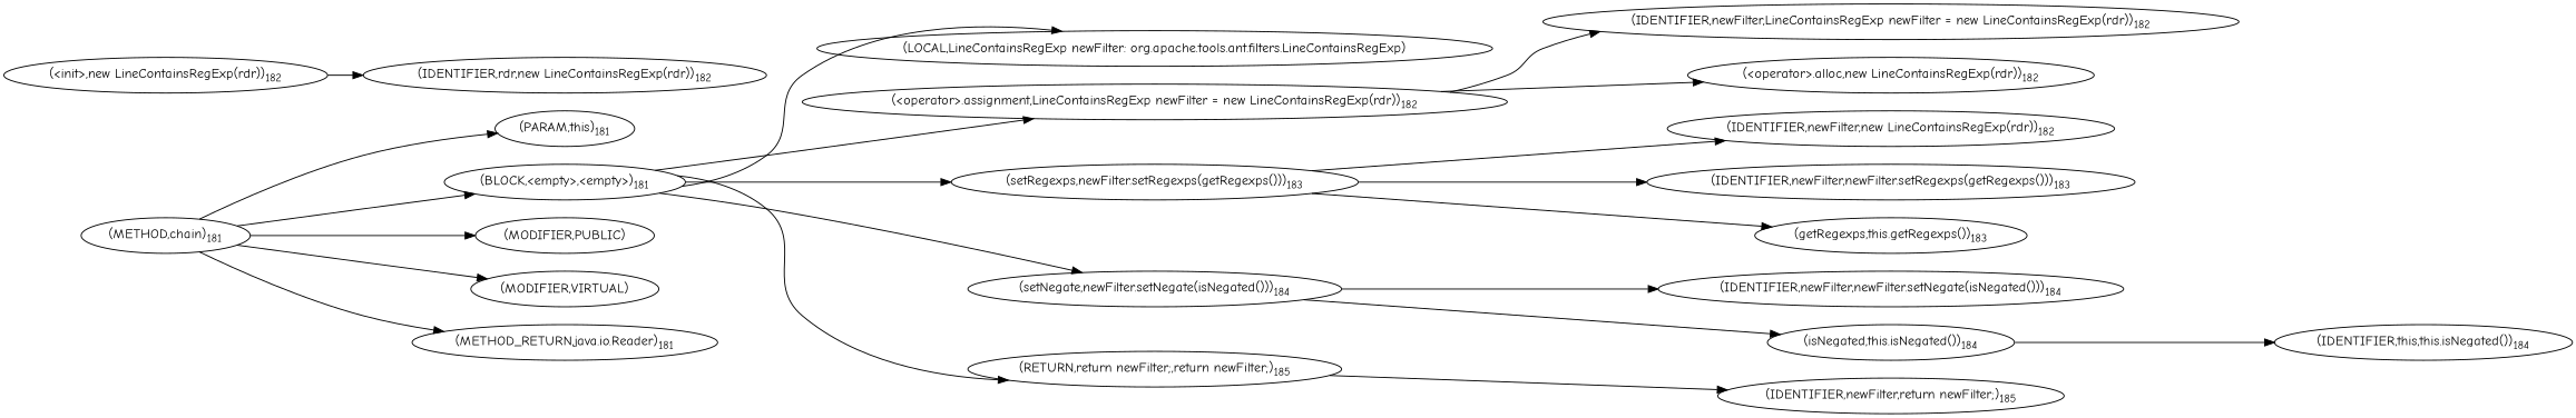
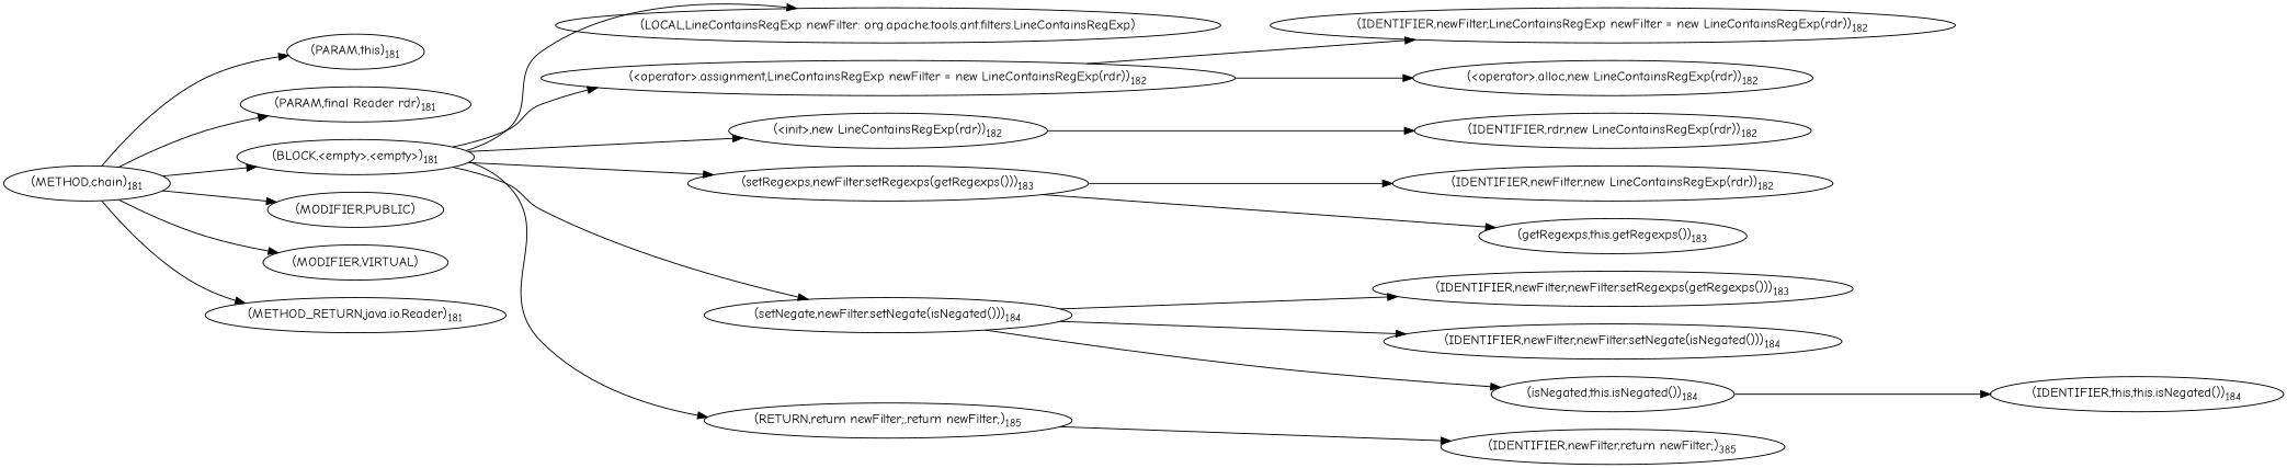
  digraph {
    fontname="Comic Neue"
    rankdir=LR
    node [fontname="Comic Neue"]
    edge [fontname="Comic Neue"]
    n1 [label=<(METHOD,chain)<SUB>181</SUB>>]
    n2 [label=<(PARAM,this)<SUB>181</SUB>>]
+   n3 [label=<(PARAM,final Reader rdr)<SUB>181</SUB>>]
    n4 [label=<(BLOCK,&lt;empty&gt;,&lt;empty&gt;)<SUB>181</SUB>>]
    n5 [label=<(MODIFIER,PUBLIC)>]
    n6 [label=<(MODIFIER,VIRTUAL)>]
    n7 [label=<(METHOD_RETURN,java.io.Reader)<SUB>181</SUB>>]
    n8 [label=<(LOCAL,LineContainsRegExp newFilter: org.apache.tools.ant.filters.LineContainsRegExp)>]
    n9 [label=<(&lt;operator&gt;.assignment,LineContainsRegExp newFilter = new LineContainsRegExp(rdr))<SUB>182</SUB>>]
    n10 [label=<(&lt;init&gt;,new LineContainsRegExp(rdr))<SUB>182</SUB>>]
    n11 [label=<(setRegexps,newFilter.setRegexps(getRegexps()))<SUB>183</SUB>>]
    n12 [label=<(setNegate,newFilter.setNegate(isNegated()))<SUB>184</SUB>>]
    n13 [label=<(RETURN,return newFilter;,return newFilter;)<SUB>185</SUB>>]
    n14 [label=<(IDENTIFIER,newFilter,LineContainsRegExp newFilter = new LineContainsRegExp(rdr))<SUB>182</SUB>>]
    n15 [label=<(&lt;operator&gt;.alloc,new LineContainsRegExp(rdr))<SUB>182</SUB>>]
    n16 [label=<(IDENTIFIER,rdr,new LineContainsRegExp(rdr))<SUB>182</SUB>>]
    n17 [label=<(IDENTIFIER,newFilter,new LineContainsRegExp(rdr))<SUB>182</SUB>>]
    n18 [label=<(IDENTIFIER,newFilter,newFilter.setRegexps(getRegexps()))<SUB>183</SUB>>]
    n19 [label=<(getRegexps,this.getRegexps())<SUB>183</SUB>>]
    n20 [label=<(IDENTIFIER,newFilter,newFilter.setNegate(isNegated()))<SUB>184</SUB>>]
    n21 [label=<(isNegated,this.isNegated())<SUB>184</SUB>>]
-   n22 [label=<(IDENTIFIER,newFilter,return newFilter;)<SUB>185</SUB>>]
+   n22 [label=<(IDENTIFIER,newFilter,return newFilter;)<SUB>385</SUB>>]
    n23 [label=<(IDENTIFIER,this,this.isNegated())<SUB>184</SUB>>]
    n1 -> n2
+   n1 -> n3
    n1 -> n4
    n1 -> n5
    n1 -> n6
    n1 -> n7
    n4 -> n8
    n4 -> n9
+   n4 -> n10
    n4 -> n11
    n4 -> n12
    n4 -> n13
    n9 -> n14
    n9 -> n15
    n10 -> n16
    n11 -> n17
-   n11 -> n18
+   n12 -> n18
    n11 -> n19
    n12 -> n20
    n12 -> n21
    n13 -> n22
    n21 -> n23
  }
